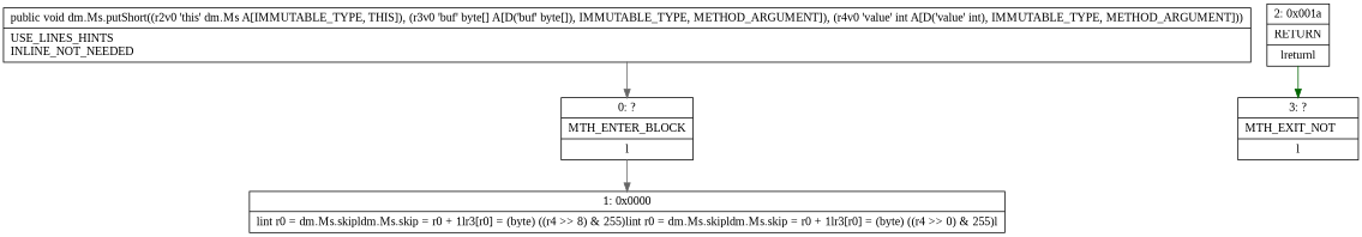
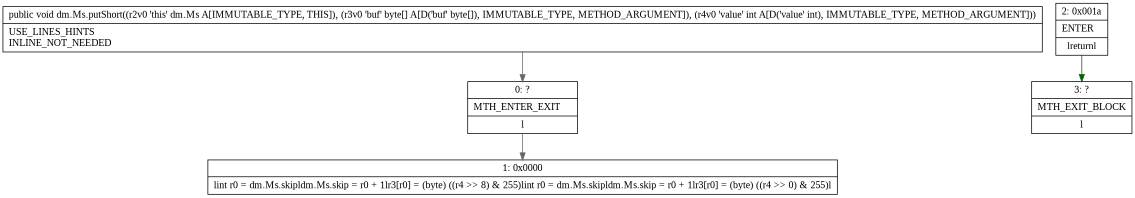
  digraph {
    fontname="Liberation Serif"
    node [fontname="Liberation Serif" shape=record]
    edge [color=gray40 fontname="Liberation Serif"]
-   n1 [label="{0\:\ ?|MTH_ENTER_BLOCK\l|l}"]
+   n1 [label="{0\:\ ?|MTH_ENTER_EXIT\l|l}"]
    n2 [label="{1\:\ 0x0000|lint r0 = dm.Ms.skipldm.Ms.skip = r0 + 1lr3[r0] = (byte) ((r4 \>\> 8) & 255)lint r0 = dm.Ms.skipldm.Ms.skip = r0 + 1lr3[r0] = (byte) ((r4 \>\> 0) & 255)l}"]
-   n3 [label="{2\:\ 0x001a|RETURN\l|lreturnl}"]
-   n4 [label="{3\:\ ?|MTH_EXIT_NOT\l|l}"]
+   n3 [label="{2\:\ 0x001a|ENTER\l|lreturnl}"]
+   n4 [label="{3\:\ ?|MTH_EXIT_BLOCK\l|l}"]
    n5 [label="{public void dm.Ms.putShort((r2v0 'this' dm.Ms A[IMMUTABLE_TYPE, THIS]), (r3v0 'buf' byte[] A[D('buf' byte[]), IMMUTABLE_TYPE, METHOD_ARGUMENT]), (r4v0 'value' int A[D('value' int), IMMUTABLE_TYPE, METHOD_ARGUMENT]))  | USE_LINES_HINTS\lINLINE_NOT_NEEDED\l}"]
    n1 -> n2
    n3 -> n4 [color=darkgreen]
    n5 -> n1
  }
